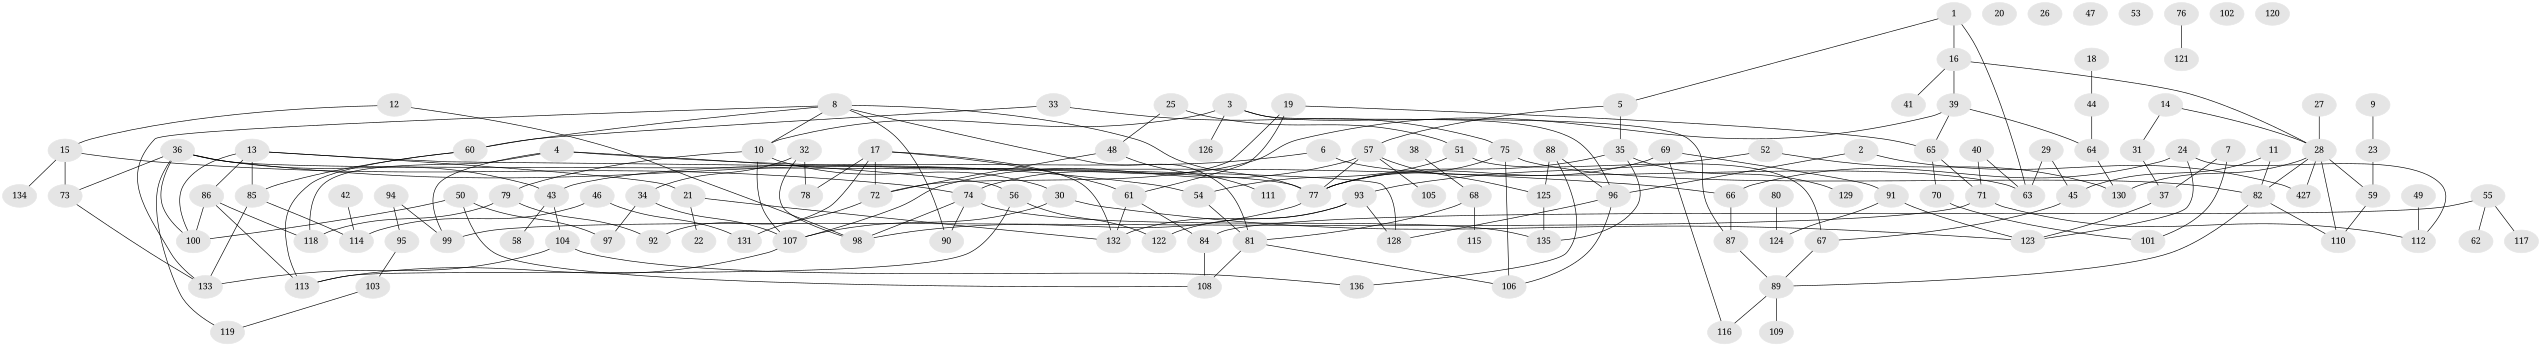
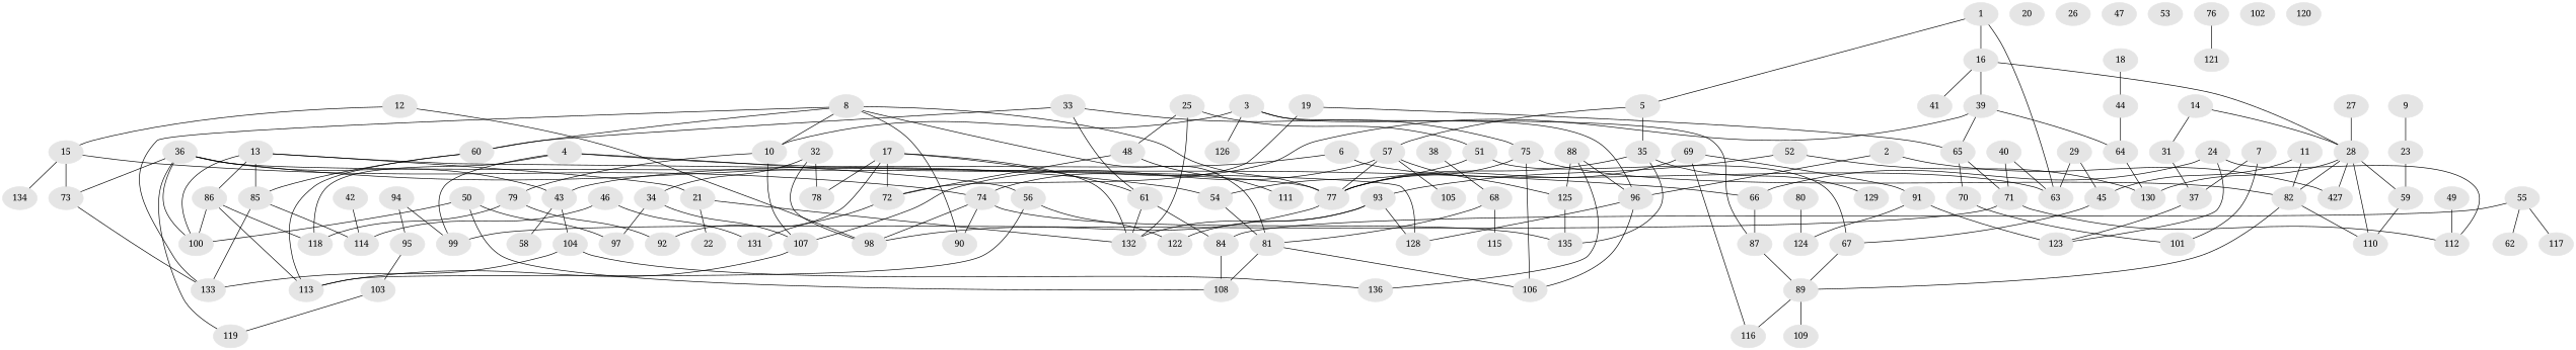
  graph {
    fontname="Noto Serif"
    node [color=gray90 fontname="Noto Serif" style=filled]
    edge [fontname="Noto Serif"]
    1
    5
    16
    63
    35
    57
    28
    39
    41
    2
    96
    n12 [label=427]
    128
    106
    3
    10
    87
    126
-   30
    79
    107
    89
    4
    56
    66
    99
    118
    113
    122
    77
    129
    135
    105
    125
    6
    43
    58
    104
    7
    37
    101
    123
    8
    60
    81
    90
    133
    85
    98
    108
    9
    23
    59
    92
    11
    45
    82
    67
    70
    12
    15
    73
    74
    134
    13
    21
    86
    100
    132
    22
    114
    14
    31
    110
    130
    65
    64
    17
    61
    72
    78
    84
    131
    18
    44
    19
    71
    20
    24
    112
    25
    48
    51
    111
    54
    26
    27
    29
    32
    34
    97
    33
    75
    36
    119
    38
    68
    115
    40
    42
    136
    46
    47
    49
    50
    52
    93
    53
    55
    62
    117
    116
    109
    69
    91
    124
    76
    121
    80
    88
    94
    95
    103
    102
    120
    1 -- 5
    1 -- 16
    1 -- 63
    5 -- 35
    5 -- 57
    16 -- 28
    16 -- 39
    16 -- 41
    35 -- 77
    35 -- 129
    35 -- 135
    57 -- 107
    57 -- 77
    57 -- 105
    57 -- 125
    28 -- n12
    28 -- 59
    28 -- 82
    28 -- 110
    28 -- 130
    39 -- 74
    39 -- 65
    39 -- 64
    2 -- 96
    2 -- n12
    96 -- 128
    96 -- 106
    3 -- 96
    3 -- 10
    3 -- 87
    3 -- 126
-   10 -- 30
    10 -- 79
    10 -- 107
    87 -- 89
-   30 -- 107
-   30 -- 123
    79 -- 118
    79 -- 92
    107 -- 113
    89 -- 116
    89 -- 109
    4 -- 56
    4 -- 66
    4 -- 99
    4 -- 118
    56 -- 113
    56 -- 122
    66 -- 87
    77 -- 98
    125 -- 135
    6 -- 63
    6 -- 43
    43 -- 58
    43 -- 104
    104 -- 133
    104 -- 136
    7 -- 37
    7 -- 101
    37 -- 123
    8 -- 10
    8 -- 77
    8 -- 60
    8 -- 81
    8 -- 90
    8 -- 133
    60 -- 113
    60 -- 85
    81 -- 106
    81 -- 108
    85 -- 133
    85 -- 114
    9 -- 23
    23 -- 59
    59 -- 110
    11 -- 45
    11 -- 82
    45 -- 67
    82 -- 89
    82 -- 110
    67 -- 89
    70 -- 101
    12 -- 98
    12 -- 15
    15 -- 73
    15 -- 74
    15 -- 134
    73 -- 133
    74 -- 135
    74 -- 90
    74 -- 98
    13 -- 128
    13 -- 85
    13 -- 21
    13 -- 86
    13 -- 100
    21 -- 132
    21 -- 22
    86 -- 118
    86 -- 113
    86 -- 100
    14 -- 28
    14 -- 31
    31 -- 37
    65 -- 70
    65 -- 71
    64 -- 130
    17 -- 92
    17 -- 132
    17 -- 61
    17 -- 72
    17 -- 78
    61 -- 132
    61 -- 84
    72 -- 131
    84 -- 108
    18 -- 44
    44 -- 64
    19 -- 65
    19 -- 72
    71 -- 99
    71 -- 112
    24 -- 66
    24 -- 123
    24 -- 112
+   25 -- 132
    25 -- 48
    25 -- 51
    48 -- 72
    48 -- 111
    51 -- 67
    51 -- 54
    54 -- 81
    27 -- 28
    29 -- 63
    29 -- 45
    32 -- 98
    32 -- 78
    32 -- 34
    34 -- 107
    34 -- 97
    33 -- 60
-   19 -- 61
+   33 -- 61
    33 -- 75
    75 -- 106
    75 -- 77
    75 -- 82
    36 -- 77
    36 -- 43
    36 -- 73
    36 -- 100
    36 -- 54
    36 -- 119
    38 -- 68
    68 -- 81
    68 -- 115
    40 -- 63
    40 -- 71
    42 -- 114
    46 -- 114
    46 -- 131
    49 -- 112
    50 -- 108
    50 -- 100
    50 -- 97
    52 -- 130
    52 -- 93
    93 -- 128
    93 -- 122
    93 -- 132
    55 -- 84
    55 -- 62
    55 -- 117
    69 -- 77
    69 -- 116
    69 -- 91
    91 -- 123
    91 -- 124
    76 -- 121
    80 -- 124
    88 -- 96
    88 -- 125
    88 -- 136
    94 -- 99
    94 -- 95
    95 -- 103
    103 -- 119
  }
